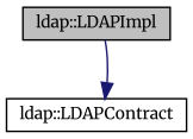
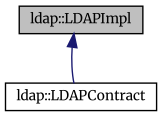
  digraph {
    fontname=Merriweather
    node [color=black fontname=Merriweather fontsize=10 shape=record style=filled]
    n1 [fillcolor=grey75 fontcolor=black height=0.2 label="ldap::LDAPImpl" width=0.4]
    n2 [fillcolor=white height=0.2 label="ldap::LDAPContract" width=0.4]
-   n2 -> n1 [color=midnightblue dir=back fontname=Merriweather fontsize=10 labelfontname=Helvetica labelfontsize=10 style=solid]
+   n1 -> n2 [color=midnightblue dir=back fontname=Merriweather fontsize=10 labelfontname=Helvetica labelfontsize=10 style=solid]
  }
